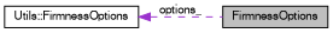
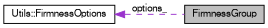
  digraph {
    rankdir=LR
    node [color=black fontname=FreeSans fontsize=10 shape=record]
-   n1 [fillcolor=grey75 fontcolor=black height=0.2 label=FirmnessOptions style=filled width=0.4]
+   n1 [fillcolor=grey75 fontcolor=black height=0.2 label=FirmnessGroup style=filled width=0.4]
    n2 [height=0.2 label="Utils::FirmnessOptions" width=0.4]
    n2 -> n1 [color=darkorchid3 dir=back fontname=FreeSans fontsize=10 label=options_ labelfontname=FreeSans labelfontsize=10 style=dashed]
  }
